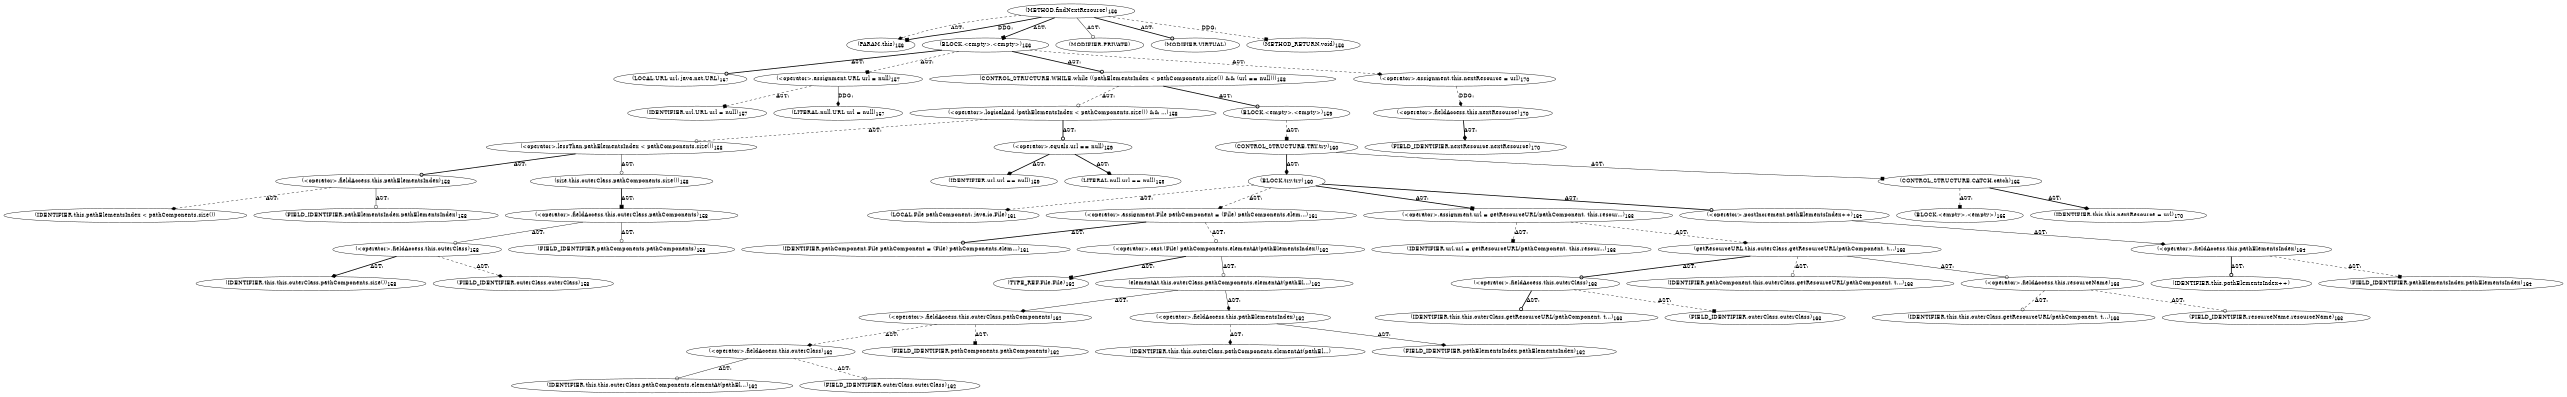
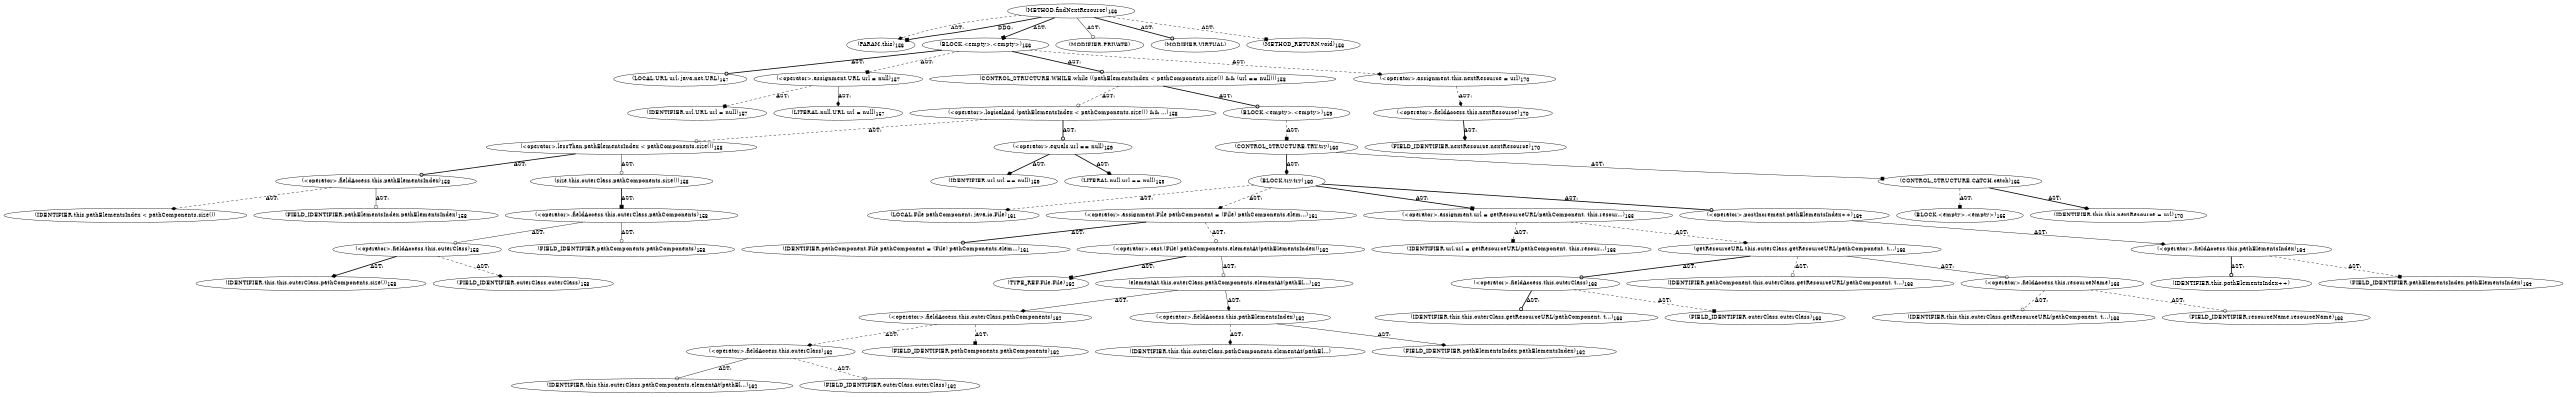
  digraph {
    edge [arrowhead=odot style=dashed]
    n1 [label=<(METHOD,findNextResource)<SUB>156</SUB>>]
    n2 [label=<(PARAM,this)<SUB>156</SUB>>]
    n3 [label=<(BLOCK,&lt;empty&gt;,&lt;empty&gt;)<SUB>156</SUB>>]
    n4 [label=<(MODIFIER,PRIVATE)>]
    n5 [label=<(MODIFIER,VIRTUAL)>]
    n6 [label=<(METHOD_RETURN,void)<SUB>156</SUB>>]
    n7 [label=<(LOCAL,URL url: java.net.URL)<SUB>157</SUB>>]
    n8 [label=<(&lt;operator&gt;.assignment,URL url = null)<SUB>157</SUB>>]
    n9 [label=<(CONTROL_STRUCTURE,WHILE,while ((pathElementsIndex &lt; pathComponents.size()) &amp;&amp; (url == null)))<SUB>158</SUB>>]
    n10 [label=<(&lt;operator&gt;.assignment,this.nextResource = url)<SUB>170</SUB>>]
    n11 [label=<(IDENTIFIER,url,URL url = null)<SUB>157</SUB>>]
    n12 [label=<(LITERAL,null,URL url = null)<SUB>157</SUB>>]
    n13 [label=<(&lt;operator&gt;.logicalAnd,(pathElementsIndex &lt; pathComponents.size()) &amp;&amp; ...)<SUB>158</SUB>>]
    n14 [label=<(BLOCK,&lt;empty&gt;,&lt;empty&gt;)<SUB>159</SUB>>]
    n15 [label=<(&lt;operator&gt;.fieldAccess,this.nextResource)<SUB>170</SUB>>]
    n16 [label=<(&lt;operator&gt;.lessThan,pathElementsIndex &lt; pathComponents.size())<SUB>158</SUB>>]
    n17 [label=<(&lt;operator&gt;.equals,url == null)<SUB>159</SUB>>]
    n18 [label=<(CONTROL_STRUCTURE,TRY,try)<SUB>160</SUB>>]
    n19 [label=<(&lt;operator&gt;.fieldAccess,this.pathElementsIndex)<SUB>158</SUB>>]
    n20 [label=<(size,this.outerClass.pathComponents.size())<SUB>158</SUB>>]
    n21 [label=<(IDENTIFIER,url,url == null)<SUB>159</SUB>>]
    n22 [label=<(LITERAL,null,url == null)<SUB>159</SUB>>]
    n23 [label=<(IDENTIFIER,this,pathElementsIndex &lt; pathComponents.size())>]
    n24 [label=<(FIELD_IDENTIFIER,pathElementsIndex,pathElementsIndex)<SUB>158</SUB>>]
    n25 [label=<(&lt;operator&gt;.fieldAccess,this.outerClass.pathComponents)<SUB>158</SUB>>]
    n26 [label=<(&lt;operator&gt;.fieldAccess,this.outerClass)<SUB>158</SUB>>]
    n27 [label=<(FIELD_IDENTIFIER,pathComponents,pathComponents)<SUB>158</SUB>>]
    n28 [label=<(IDENTIFIER,this,this.outerClass.pathComponents.size())<SUB>158</SUB>>]
    n29 [label=<(FIELD_IDENTIFIER,outerClass,outerClass)<SUB>158</SUB>>]
    n30 [label=<(BLOCK,try,try)<SUB>160</SUB>>]
    n31 [label=<(CONTROL_STRUCTURE,CATCH,catch)<SUB>165</SUB>>]
    n32 [label=<(LOCAL,File pathComponent: java.io.File)<SUB>161</SUB>>]
    n33 [label=<(&lt;operator&gt;.assignment,File pathComponent = (File) pathComponents.elem...)<SUB>161</SUB>>]
    n34 [label=<(&lt;operator&gt;.assignment,url = getResourceURL(pathComponent, this.resour...)<SUB>163</SUB>>]
    n35 [label=<(&lt;operator&gt;.postIncrement,pathElementsIndex++)<SUB>164</SUB>>]
    n36 [label=<(BLOCK,&lt;empty&gt;,&lt;empty&gt;)<SUB>165</SUB>>]
    n37 [label=<(IDENTIFIER,this,this.nextResource = url)<SUB>170</SUB>>]
    n38 [label=<(IDENTIFIER,pathComponent,File pathComponent = (File) pathComponents.elem...)<SUB>161</SUB>>]
    n39 [label=<(&lt;operator&gt;.cast,(File) pathComponents.elementAt(pathElementsIndex))<SUB>162</SUB>>]
    n40 [label=<(IDENTIFIER,url,url = getResourceURL(pathComponent, this.resour...)<SUB>163</SUB>>]
    n41 [label=<(getResourceURL,this.outerClass.getResourceURL(pathComponent, t...)<SUB>163</SUB>>]
    n42 [label=<(&lt;operator&gt;.fieldAccess,this.pathElementsIndex)<SUB>164</SUB>>]
    n43 [label=<(TYPE_REF,File,File)<SUB>162</SUB>>]
    n44 [label=<(elementAt,this.outerClass.pathComponents.elementAt(pathEl...)<SUB>162</SUB>>]
    n45 [label=<(&lt;operator&gt;.fieldAccess,this.outerClass.pathComponents)<SUB>162</SUB>>]
    n46 [label=<(&lt;operator&gt;.fieldAccess,this.pathElementsIndex)<SUB>162</SUB>>]
    n47 [label=<(&lt;operator&gt;.fieldAccess,this.outerClass)<SUB>162</SUB>>]
    n48 [label=<(FIELD_IDENTIFIER,pathComponents,pathComponents)<SUB>162</SUB>>]
    n49 [label=<(IDENTIFIER,this,this.outerClass.pathComponents.elementAt(pathEl...)>]
    n50 [label=<(FIELD_IDENTIFIER,pathElementsIndex,pathElementsIndex)<SUB>162</SUB>>]
    n51 [label=<(IDENTIFIER,this,this.outerClass.pathComponents.elementAt(pathEl...)<SUB>162</SUB>>]
    n52 [label=<(FIELD_IDENTIFIER,outerClass,outerClass)<SUB>162</SUB>>]
    n53 [label=<(&lt;operator&gt;.fieldAccess,this.outerClass)<SUB>163</SUB>>]
    n54 [label=<(IDENTIFIER,pathComponent,this.outerClass.getResourceURL(pathComponent, t...)<SUB>163</SUB>>]
    n55 [label=<(&lt;operator&gt;.fieldAccess,this.resourceName)<SUB>163</SUB>>]
    n56 [label=<(IDENTIFIER,this,this.outerClass.getResourceURL(pathComponent, t...)<SUB>163</SUB>>]
    n57 [label=<(FIELD_IDENTIFIER,outerClass,outerClass)<SUB>163</SUB>>]
    n58 [label=<(IDENTIFIER,this,this.outerClass.getResourceURL(pathComponent, t...)<SUB>163</SUB>>]
    n59 [label=<(FIELD_IDENTIFIER,resourceName,resourceName)<SUB>163</SUB>>]
    n60 [label=<(IDENTIFIER,this,pathElementsIndex++)>]
    n61 [label=<(FIELD_IDENTIFIER,pathElementsIndex,pathElementsIndex)<SUB>164</SUB>>]
    n62 [label=<(FIELD_IDENTIFIER,nextResource,nextResource)<SUB>170</SUB>>]
    n1 -> n2 [arrowhead=diamond label="AST: "]
    n1 -> n2 [arrowhead=box label="DDG: " style=bold]
    n1 -> n3 [arrowhead=box label="AST: " style=bold]
    n1 -> n4 [label="AST: " style=solid]
    n1 -> n5 [label="AST: " style=bold]
-   n1 -> n6 [arrowhead=box label="DDG: "]
+   n1 -> n6 [arrowhead=box label="AST: "]
    n3 -> n7 [label="AST: " style=bold]
    n3 -> n8 [arrowhead=box label="AST: "]
    n3 -> n9 [label="AST: " style=bold]
    n3 -> n10 [arrowhead=diamond label="AST: "]
    n8 -> n11 [arrowhead=box label="AST: "]
-   n8 -> n12 [arrowhead=diamond label="DDG: " style=solid]
+   n8 -> n12 [arrowhead=diamond label="AST: " style=solid]
    n9 -> n13 [label="AST: "]
    n9 -> n14 [label="AST: " style=bold]
-   n10 -> n15 [arrowhead=diamond label="DDG: "]
+   n10 -> n15 [arrowhead=diamond label="AST: "]
    n13 -> n16 [label="AST: "]
    n13 -> n17 [label="AST: " style=bold]
    n14 -> n18 [arrowhead=box label="AST: "]
    n15 -> n62 [arrowhead=diamond label="AST: " style=bold]
    n16 -> n19 [label="AST: " style=bold]
    n16 -> n20 [label="AST: " style=solid]
    n17 -> n21 [arrowhead=diamond label="AST: " style=bold]
    n17 -> n22 [arrowhead=diamond label="AST: " style=bold]
    n18 -> n30 [arrowhead=diamond label="AST: " style=bold]
    n18 -> n31 [arrowhead=box label="AST: " style=solid]
    n19 -> n23 [arrowhead=diamond label="AST: "]
    n19 -> n24 [label="AST: " style=solid]
    n20 -> n25 [arrowhead=box label="AST: " style=bold]
    n25 -> n26 [label="AST: " style=solid]
    n25 -> n27 [label="AST: " style=solid]
    n26 -> n28 [arrowhead=diamond label="AST: " style=bold]
    n26 -> n29 [arrowhead=diamond label="AST: "]
    n30 -> n32 [arrowhead=diamond label="AST: "]
    n30 -> n33 [arrowhead=diamond label="AST: "]
    n30 -> n34 [arrowhead=box label="AST: " style=bold]
    n30 -> n35 [label="AST: " style=bold]
    n31 -> n36 [arrowhead=box label="AST: "]
    n31 -> n37 [arrowhead=diamond label="AST: " style=bold]
    n33 -> n38 [label="AST: " style=bold]
    n33 -> n39 [label="AST: "]
    n34 -> n40 [arrowhead=box label="AST: "]
    n34 -> n41 [arrowhead=diamond label="AST: "]
    n35 -> n42 [arrowhead=diamond label="AST: " style=solid]
    n39 -> n43 [arrowhead=box label="AST: " style=bold]
    n39 -> n44 [label="AST: " style=solid]
    n41 -> n53 [label="AST: " style=bold]
    n41 -> n54 [label="AST: "]
    n41 -> n55 [label="AST: " style=solid]
    n42 -> n60 [label="AST: " style=bold]
    n42 -> n61 [arrowhead=box label="AST: "]
    n44 -> n45 [arrowhead=diamond label="AST: " style=solid]
    n44 -> n46 [arrowhead=diamond label="AST: " style=solid]
    n45 -> n47 [arrowhead=diamond label="AST: "]
    n45 -> n48 [arrowhead=box label="AST: "]
    n46 -> n49 [arrowhead=diamond label="AST: "]
    n46 -> n50 [arrowhead=diamond label="AST: " style=solid]
    n47 -> n51 [label="AST: " style=solid]
    n47 -> n52 [label="AST: "]
    n53 -> n56 [label="AST: " style=bold]
    n53 -> n57 [arrowhead=box label="AST: "]
    n55 -> n58 [label="AST: "]
    n55 -> n59 [label="AST: "]
  }
